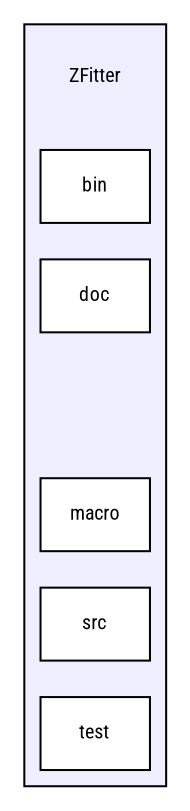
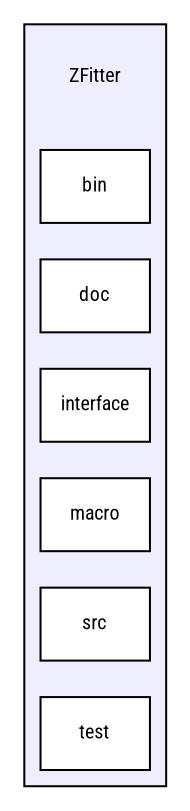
  digraph {
    compound=true
    rankdir=LR
    fontname="Roboto Condensed"
    node [fontname="Roboto Condensed" fontsize=10 shape=box color=black fillcolor=white style=filled]
    n1 [label=ZFitter shape=plaintext color="" fillcolor="" style=""]
    n2 [label=bin]
    n3 [label=doc]
+   n4 [label=interface]
    n5 [label=macro]
    n6 [label=src]
    n7 [label=test]
    subgraph cluster_1 {
      bgcolor="#eeeeff"
      pencolor=black
      n1
      n2
      n3
+     n4
      n5
      n6
      n7
    }
  }
